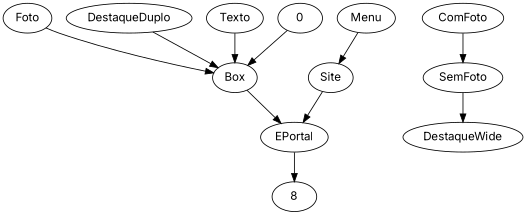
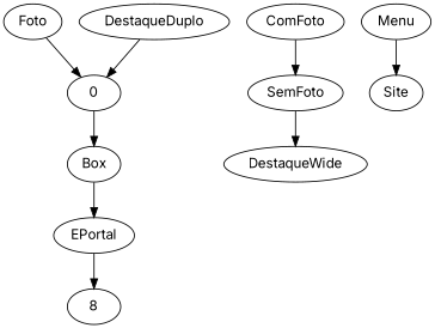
  digraph {
    fontname=Inter
    node [fontname=Inter]
    edge [fontname=Inter]
    Foto
    Box
    EPortal
    ComFoto
    SemFoto
    DestaqueDuplo
    Site
    n8 [label=8]
    DestaqueWide
-   Texto
    Menu
    0
-   Foto -> Box
+   Foto -> 0
    Box -> EPortal
    EPortal -> n8
    ComFoto -> SemFoto
    SemFoto -> DestaqueWide
-   DestaqueDuplo -> Box
-   Site -> EPortal
-   Texto -> Box
+   DestaqueDuplo -> 0
    Menu -> Site
    0 -> Box
  }
